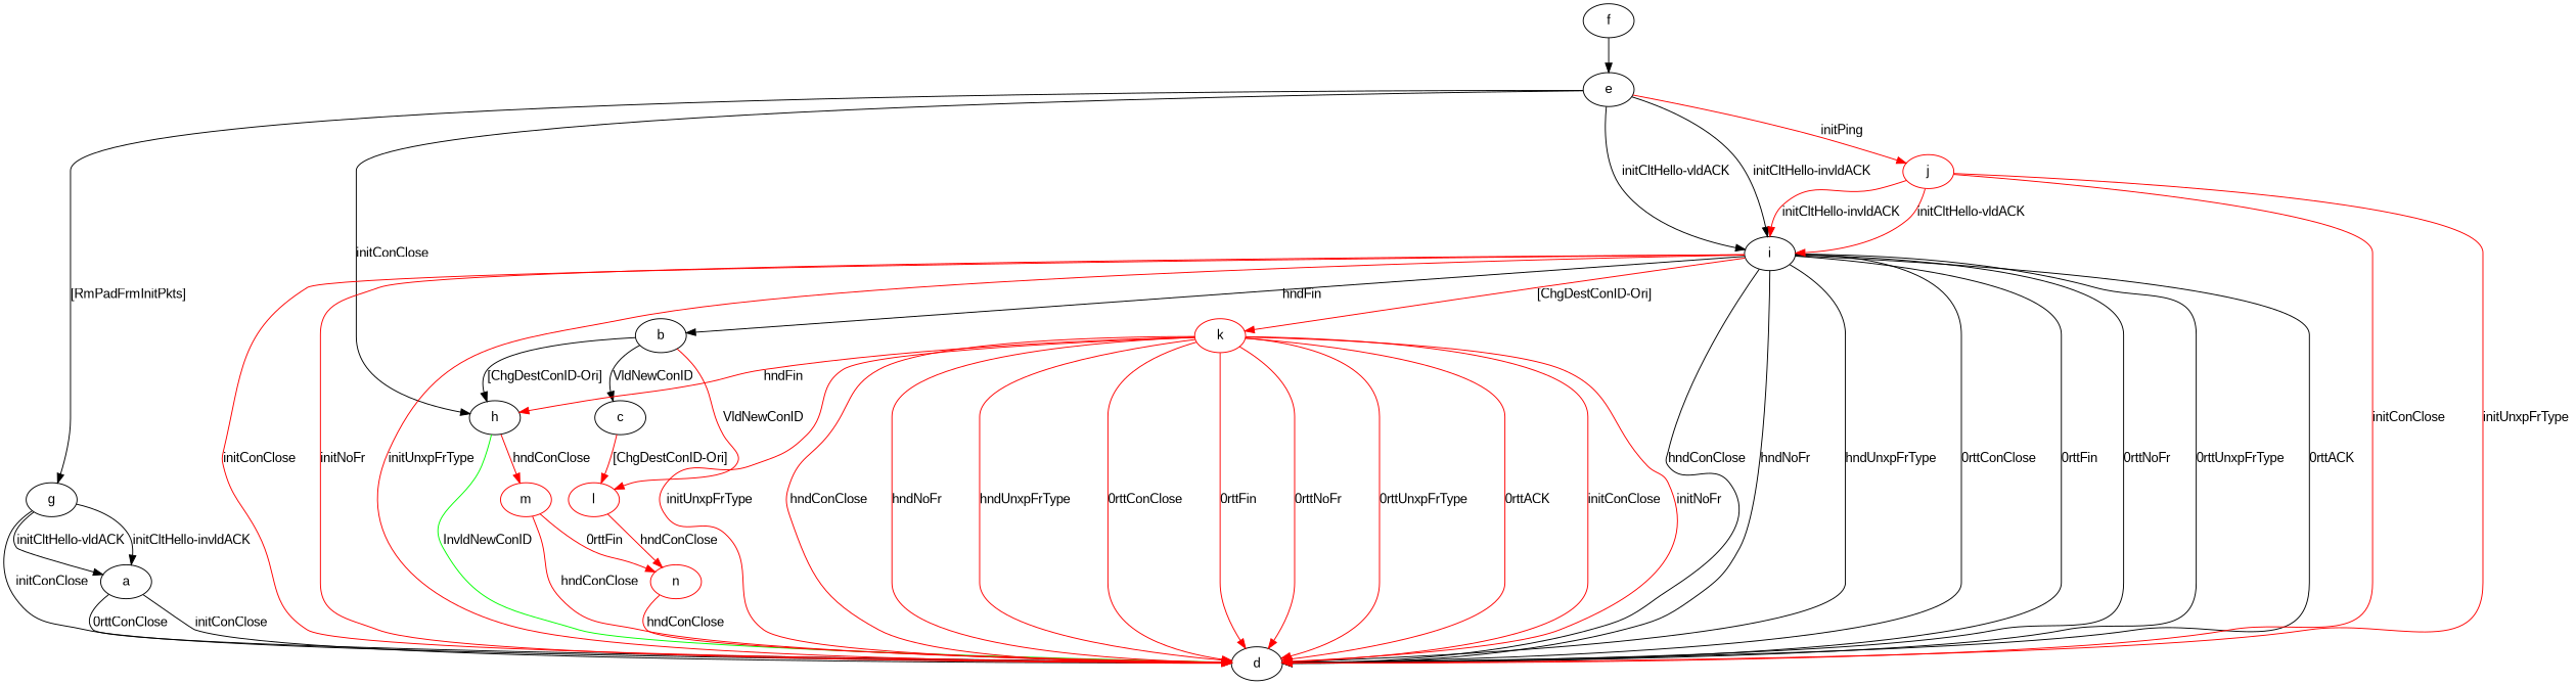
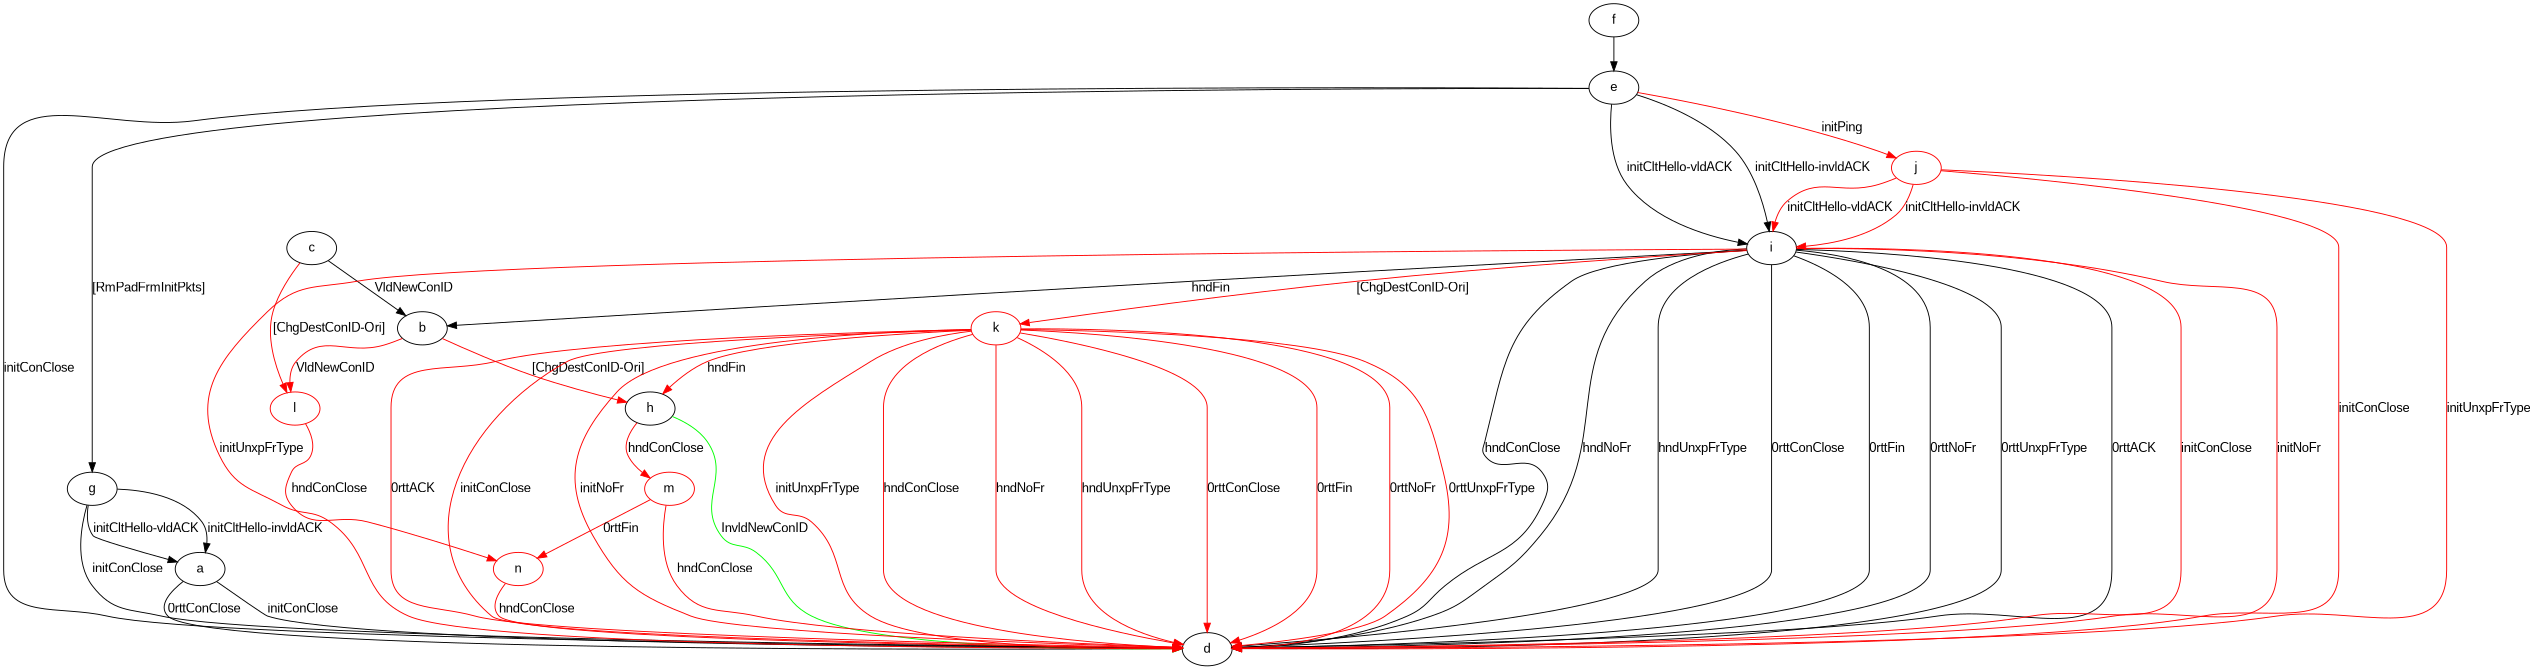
  digraph {
    fontname="Liberation Sans"
    node [fontname="Liberation Sans"]
    edge [fontname="Liberation Sans" color=red]
    a
    d
    b
    c
    h
    l [color=red]
    m [color=red]
    n [color=red]
    e
    g
    i
    j [color=red]
    k [color=red]
    f
    a -> d [label="initConClose " color=""]
    a -> d [label="0rttConClose " color=""]
-   b -> c [label="VldNewConID " color=""]
-   b -> h [color=black label="[ChgDestConID-Ori] "]
+   c -> b [label="VldNewConID " color=""]
+   b -> h [label="[ChgDestConID-Ori] "]
    b -> l [label="VldNewConID "]
    c -> l [label="[ChgDestConID-Ori] "]
    h -> d [color=green label="InvldNewConID "]
    h -> m [label="hndConClose "]
    l -> n [label="hndConClose "]
    m -> d [label="hndConClose "]
    m -> n [label="0rttFin "]
    n -> d [label="hndConClose "]
-   e -> h [label="initConClose " color=""]
+   e -> d [label="initConClose " color=""]
    e -> g [label="[RmPadFrmInitPkts] " color=""]
    e -> i [label="initCltHello-vldACK " color=""]
    e -> i [label="initCltHello-invldACK " color=""]
    e -> j [label="initPing "]
    g -> a [label="initCltHello-vldACK " color=""]
    g -> a [label="initCltHello-invldACK " color=""]
    g -> d [label="initConClose " color=""]
    i -> d [label="hndConClose " color=""]
    i -> d [label="hndNoFr " color=""]
    i -> d [label="hndUnxpFrType " color=""]
    i -> d [label="0rttConClose " color=""]
    i -> d [label="0rttFin " color=""]
    i -> d [label="0rttNoFr " color=""]
    i -> d [label="0rttUnxpFrType " color=""]
    i -> d [label="0rttACK " color=""]
    i -> d [label="initConClose "]
    i -> d [label="initNoFr "]
    i -> d [label="initUnxpFrType "]
    i -> b [label="hndFin " color=""]
    i -> k [label="[ChgDestConID-Ori] "]
    j -> d [label="initConClose "]
    j -> d [label="initUnxpFrType "]
    j -> i [label="initCltHello-vldACK "]
    j -> i [label="initCltHello-invldACK "]
    k -> d [label="initConClose "]
    k -> d [label="initNoFr "]
    k -> d [label="initUnxpFrType "]
    k -> d [label="hndConClose "]
    k -> d [label="hndNoFr "]
    k -> d [label="hndUnxpFrType "]
    k -> d [label="0rttConClose "]
    k -> d [label="0rttFin "]
    k -> d [label="0rttNoFr "]
    k -> d [label="0rttUnxpFrType "]
    k -> d [label="0rttACK "]
    k -> h [label="hndFin "]
    f -> e [color=""]
  }
